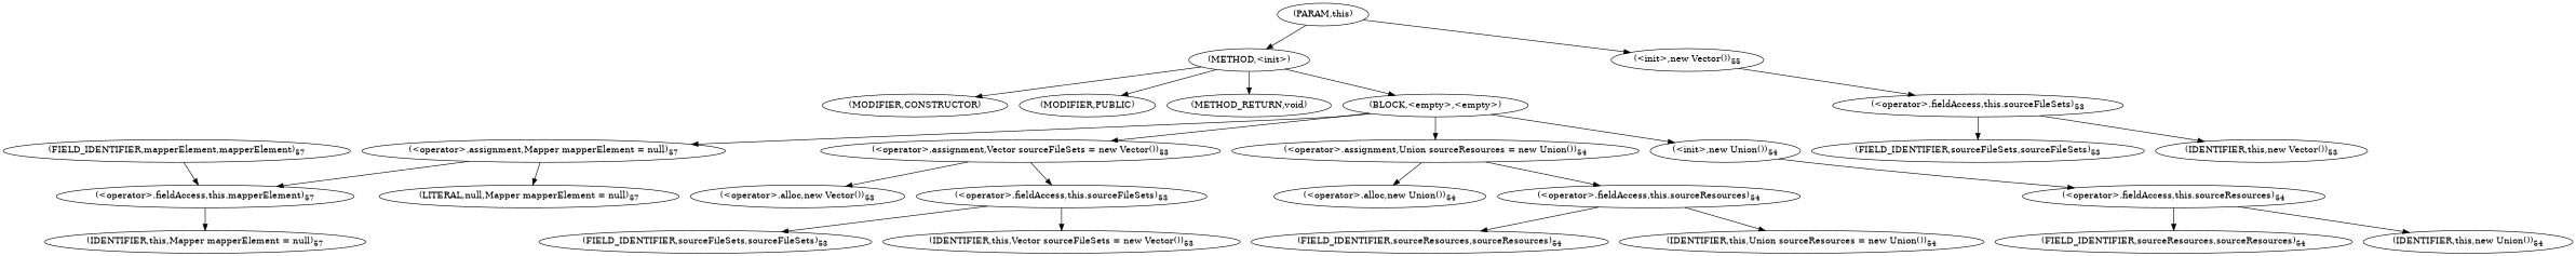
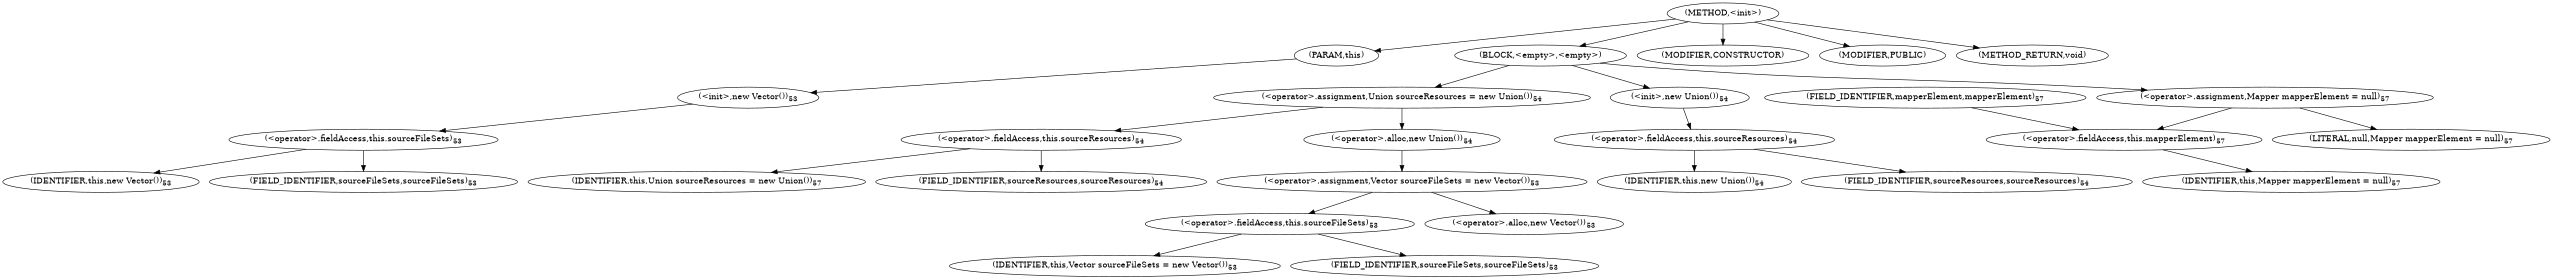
  digraph {
    n1 [label=<(METHOD,&lt;init&gt;)>]
    n2 [label=<(PARAM,this)>]
    n3 [label=<(BLOCK,&lt;empty&gt;,&lt;empty&gt;)>]
    n4 [label=<(MODIFIER,CONSTRUCTOR)>]
    n5 [label=<(MODIFIER,PUBLIC)>]
    n6 [label=<(METHOD_RETURN,void)>]
-   n7 [label=<(&lt;init&gt;,new Vector())<SUB>55</SUB>>]
+   n7 [label=<(&lt;init&gt;,new Vector())<SUB>53</SUB>>]
    n8 [label=<(&lt;operator&gt;.assignment,Vector sourceFileSets = new Vector())<SUB>53</SUB>>]
    n9 [label=<(&lt;operator&gt;.assignment,Union sourceResources = new Union())<SUB>54</SUB>>]
    n10 [label=<(&lt;init&gt;,new Union())<SUB>54</SUB>>]
    n11 [label=<(&lt;operator&gt;.assignment,Mapper mapperElement = null)<SUB>57</SUB>>]
    n12 [label=<(&lt;operator&gt;.fieldAccess,this.sourceFileSets)<SUB>53</SUB>>]
    n13 [label=<(&lt;operator&gt;.alloc,new Vector())<SUB>53</SUB>>]
    n14 [label=<(&lt;operator&gt;.fieldAccess,this.sourceFileSets)<SUB>53</SUB>>]
    n15 [label=<(&lt;operator&gt;.fieldAccess,this.sourceResources)<SUB>54</SUB>>]
    n16 [label=<(&lt;operator&gt;.alloc,new Union())<SUB>54</SUB>>]
    n17 [label=<(&lt;operator&gt;.fieldAccess,this.sourceResources)<SUB>54</SUB>>]
    n18 [label=<(&lt;operator&gt;.fieldAccess,this.mapperElement)<SUB>57</SUB>>]
    n19 [label=<(LITERAL,null,Mapper mapperElement = null)<SUB>57</SUB>>]
    n20 [label=<(IDENTIFIER,this,Vector sourceFileSets = new Vector())<SUB>53</SUB>>]
    n21 [label=<(FIELD_IDENTIFIER,sourceFileSets,sourceFileSets)<SUB>53</SUB>>]
    n22 [label=<(IDENTIFIER,this,new Vector())<SUB>53</SUB>>]
    n23 [label=<(FIELD_IDENTIFIER,sourceFileSets,sourceFileSets)<SUB>53</SUB>>]
-   n24 [label=<(IDENTIFIER,this,Union sourceResources = new Union())<SUB>54</SUB>>]
+   n24 [label=<(IDENTIFIER,this,Union sourceResources = new Union())<SUB>57</SUB>>]
    n25 [label=<(FIELD_IDENTIFIER,sourceResources,sourceResources)<SUB>54</SUB>>]
    n26 [label=<(IDENTIFIER,this,new Union())<SUB>54</SUB>>]
    n27 [label=<(FIELD_IDENTIFIER,sourceResources,sourceResources)<SUB>54</SUB>>]
    n28 [label=<(IDENTIFIER,this,Mapper mapperElement = null)<SUB>57</SUB>>]
    n29 [label=<(FIELD_IDENTIFIER,mapperElement,mapperElement)<SUB>57</SUB>>]
-   n2 -> n1
+   n1 -> n2
    n1 -> n3
    n1 -> n4
    n1 -> n5
    n1 -> n6
    n2 -> n7
-   n3 -> n8
+   n16 -> n8
    n3 -> n9
    n3 -> n10
    n3 -> n11
    n7 -> n14
    n8 -> n12
    n8 -> n13
    n9 -> n15
    n9 -> n16
    n10 -> n17
    n11 -> n18
    n11 -> n19
    n12 -> n20
    n12 -> n21
    n14 -> n22
    n14 -> n23
    n15 -> n24
    n15 -> n25
    n17 -> n26
    n17 -> n27
    n18 -> n28
    n29 -> n18
  }
